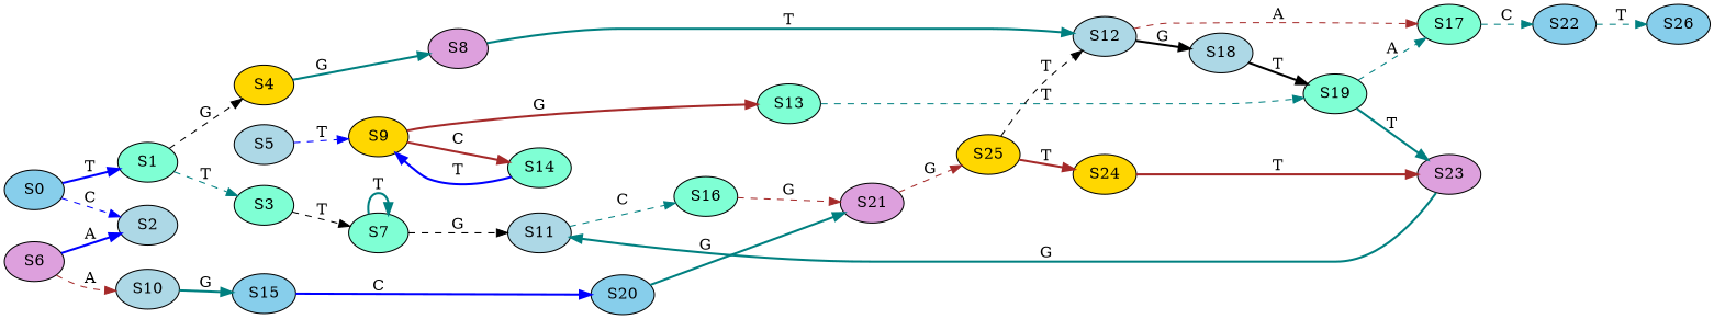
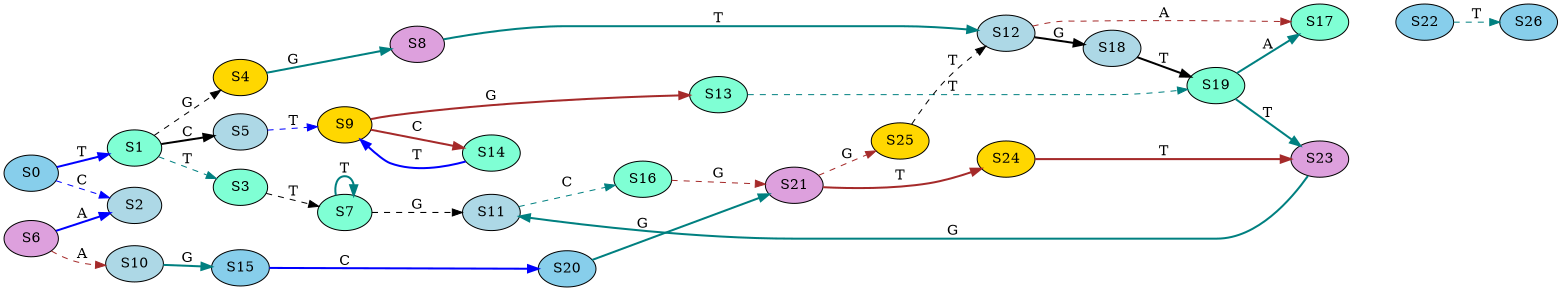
  strict digraph {
    rankdir=LR
    node [fillcolor=aquamarine style=filled]
    edge [color=teal style=bold]
    S0 [fillcolor=skyblue]
    S1
    S2 [fillcolor=lightblue]
    S3
    S4 [fillcolor=gold]
    S5 [fillcolor=lightblue]
    S7
    S8 [fillcolor=plum]
    S9 [fillcolor=gold]
    S6 [fillcolor=plum]
    S10 [fillcolor=lightblue]
    S11 [fillcolor=lightblue]
    S12 [fillcolor=lightblue]
    S13
    S14
    S15 [fillcolor=skyblue]
    S16
    S17
    S18 [fillcolor=lightblue]
    S19
    S20 [fillcolor=skyblue]
    S21 [fillcolor=plum]
    S22 [fillcolor=skyblue]
    S23 [fillcolor=plum]
    S24 [fillcolor=gold]
    S25 [fillcolor=gold]
    S26 [fillcolor=skyblue]
    S0 -> S1 [color=blue label=T]
    S0 -> S2 [color=blue label=C style=dashed]
    S1 -> S3 [label=T style=dashed]
    S1 -> S4 [color=black label=G style=dashed]
+   S1 -> S5 [color=black label=C]
    S3 -> S7 [color=black label=T style=dashed]
    S4 -> S8 [label=G]
    S5 -> S9 [color=blue label=T style=dashed]
    S7 -> S7 [label=T]
    S7 -> S11 [color=black label=G style=dashed]
    S8 -> S12 [label=T]
    S9 -> S13 [color=brown label=G]
    S9 -> S14 [color=brown label=C]
    S6 -> S2 [color=blue label=A]
    S6 -> S10 [color=brown label=A style=dashed]
    S10 -> S15 [label=G]
    S11 -> S16 [label=C style=dashed]
    S12 -> S17 [color=brown label=A style=dashed]
    S12 -> S18 [color=black label=G]
    S13 -> S19 [label=T style=dashed]
    S14 -> S9 [color=blue label=T]
    S15 -> S20 [color=blue label=C]
    S16 -> S21 [color=brown label=G style=dashed]
-   S17 -> S22 [label=C style=dashed]
    S18 -> S19 [color=black label=T]
-   S19 -> S17 [label=A style=dashed]
+   S19 -> S17 [label=A]
    S19 -> S23 [label=T]
    S20 -> S21 [label=G]
-   S25 -> S24 [color=brown label=T]
+   S21 -> S24 [color=brown label=T]
    S21 -> S25 [color=brown label=G style=dashed]
    S22 -> S26 [label=T style=dashed]
    S23 -> S11 [label=G]
    S24 -> S23 [color=brown label=T]
    S25 -> S12 [color=black label=T style=dashed]
  }
